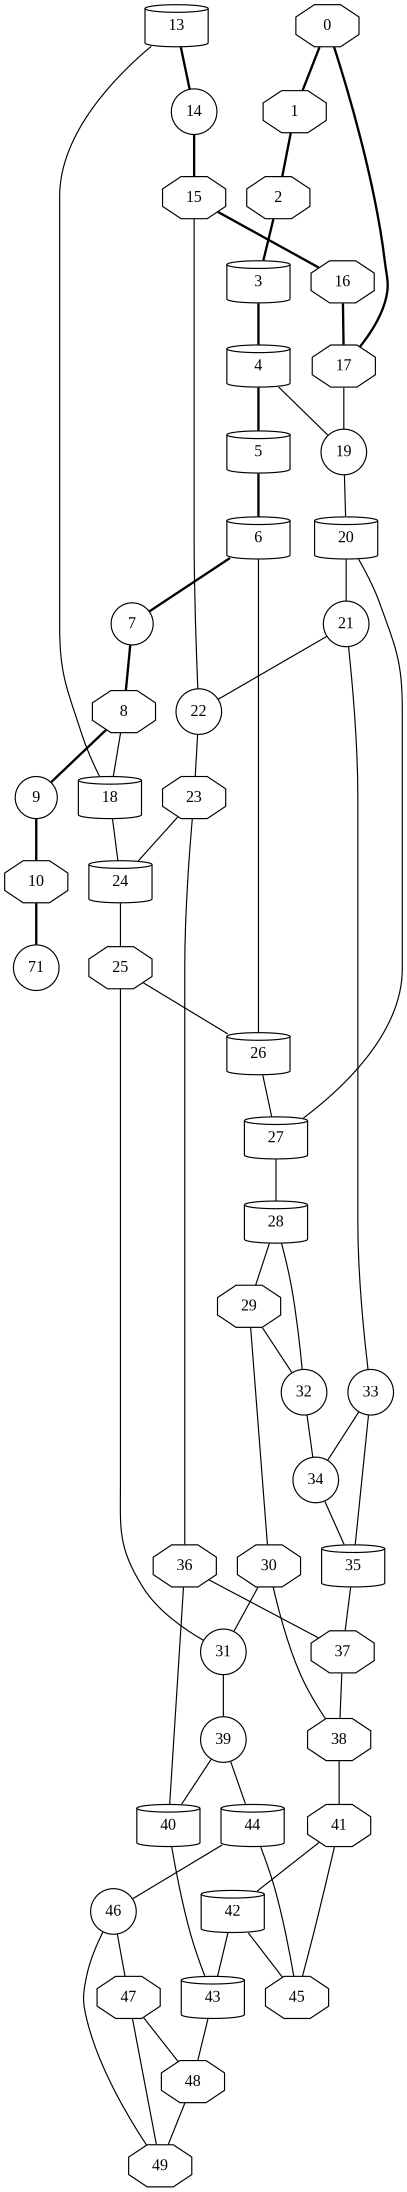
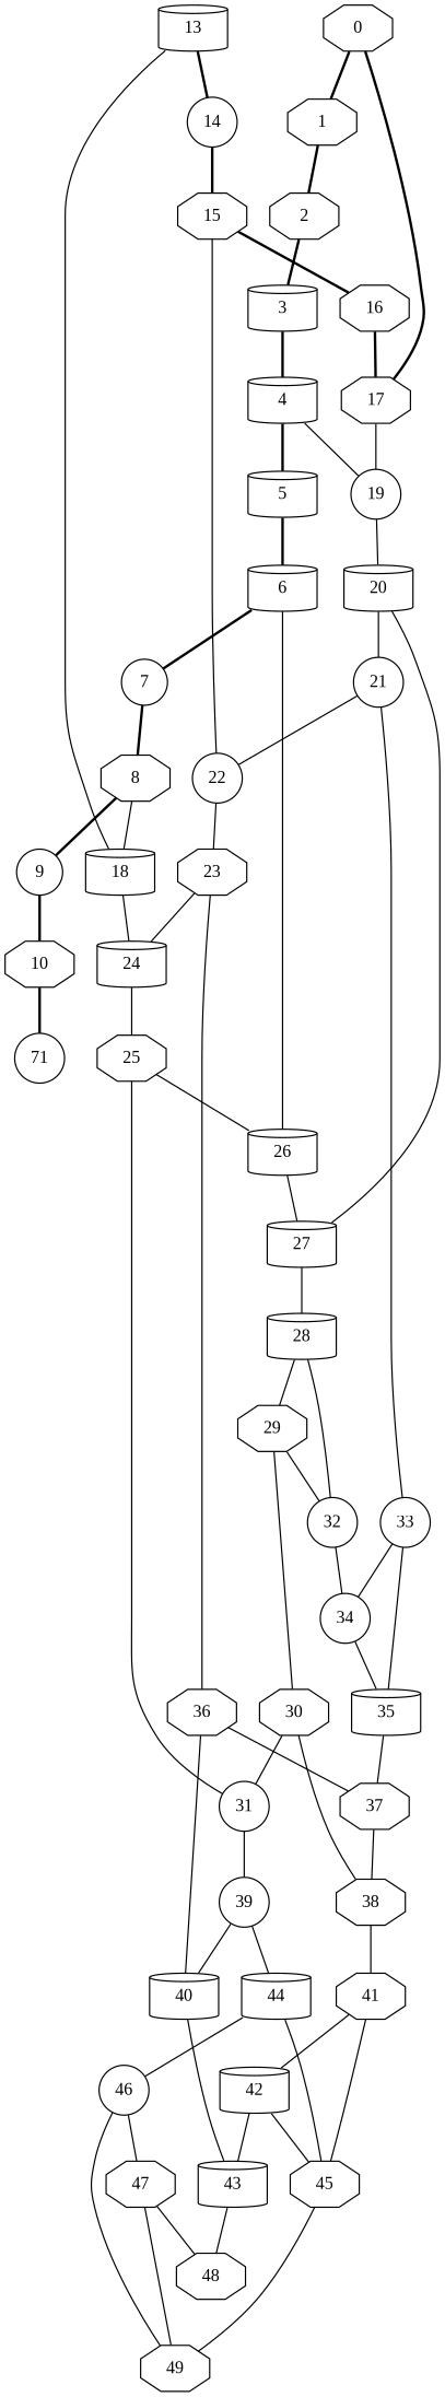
  graph {
    fontname="Liberation Serif"
    node [fontname="Liberation Serif" shape=octagon]
    edge [fontname="Liberation Serif"]
    0
    1
    17
    2
    19 [shape=circle]
    3 [shape=cylinder]
    20 [shape=cylinder]
    4 [shape=cylinder]
    5 [shape=cylinder]
    6 [shape=cylinder]
    7 [shape=circle]
    26 [shape=cylinder]
    27 [shape=cylinder]
    21 [shape=circle]
    8
    9 [shape=circle]
    18 [shape=cylinder]
    28 [shape=cylinder]
    10
    24 [shape=cylinder]
    n21 [label=71 shape=circle]
    25
    13 [shape=cylinder]
    14 [shape=circle]
    15
    16
    22 [shape=circle]
    23
    36
    31 [shape=circle]
    33 [shape=circle]
    34 [shape=circle]
    35 [shape=cylinder]
    29
    32 [shape=circle]
    37
    40 [shape=cylinder]
    38
    43 [shape=cylinder]
    39 [shape=circle]
    44 [shape=cylinder]
    30
    41
    42 [shape=cylinder]
    45
    46 [shape=circle]
    48
    49
    47
    0 -- 1 [style=bold]
    0 -- 17 [style=bold]
    1 -- 2 [style=bold]
    17 -- 19
    2 -- 3 [style=bold]
    19 -- 20
    3 -- 4 [style=bold]
    20 -- 27
    20 -- 21
    4 -- 19
    4 -- 5 [style=bold]
    5 -- 6 [style=bold]
    6 -- 7 [style=bold]
    6 -- 26
    7 -- 8 [style=bold]
    26 -- 27
    27 -- 28
    21 -- 22
    21 -- 33
    8 -- 9 [style=bold]
    8 -- 18
    9 -- 10 [style=bold]
    18 -- 24
    28 -- 29
    28 -- 32
    10 -- n21 [style=bold]
    24 -- 25
    25 -- 26
    25 -- 31
    13 -- 18
    13 -- 14 [style=bold]
    14 -- 15 [style=bold]
    15 -- 16 [style=bold]
    15 -- 22
    16 -- 17 [style=bold]
    22 -- 23
    23 -- 24
    23 -- 36
    36 -- 37
    36 -- 40
    31 -- 39
    33 -- 34
    33 -- 35
    34 -- 35
    35 -- 37
    29 -- 32
    29 -- 30
    32 -- 34
    37 -- 38
    40 -- 43
    38 -- 41
    43 -- 48
    39 -- 40
    39 -- 44
    44 -- 45
    44 -- 46
    30 -- 31
    30 -- 38
    41 -- 42
    41 -- 45
    42 -- 43
    42 -- 45
    46 -- 49
    46 -- 47
-   48 -- 49
+   45 -- 49
    47 -- 48
    47 -- 49
  }
